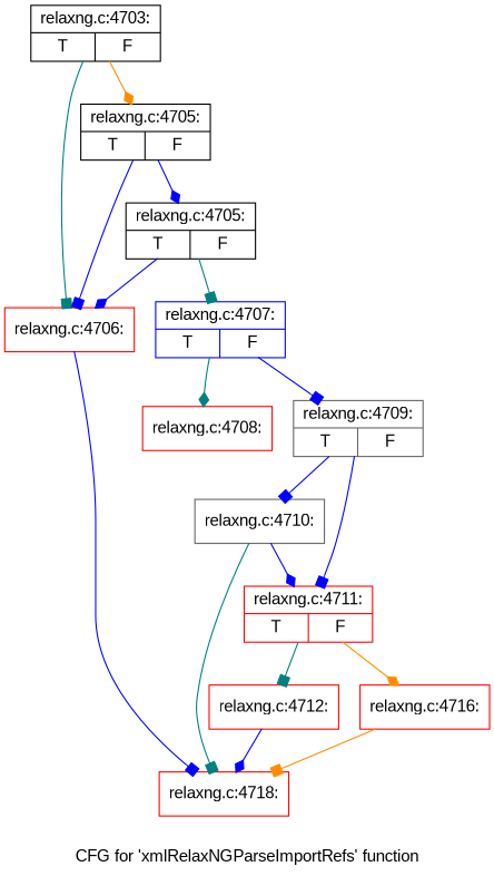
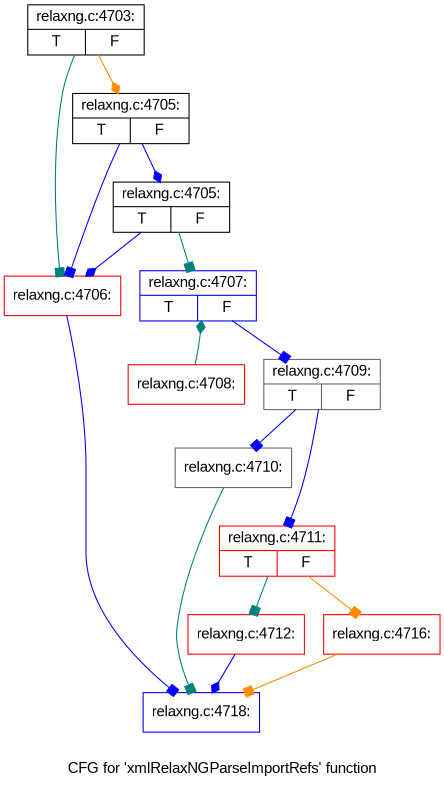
  digraph {
    fontname="Liberation Sans"
    label="CFG for 'xmlRelaxNGParseImportRefs' function"
    node [color=red fontname="Liberation Sans" shape=record]
    edge [arrowhead=box color=blue fontname="Liberation Sans"]
    n1 [color=black label="{relaxng.c:4703:|{<s0>T|<s1>F}}"]
    n2 [label="{relaxng.c:4706:}"]
    n3 [color=black label="{relaxng.c:4705:|{<s0>T|<s1>F}}"]
-   n4 [label="{relaxng.c:4718:}"]
+   n4 [color=blue label="{relaxng.c:4718:}"]
    n5 [color=black label="{relaxng.c:4705:|{<s0>T|<s1>F}}"]
    n6 [color=blue label="{relaxng.c:4707:|{<s0>T|<s1>F}}"]
    n7 [label="{relaxng.c:4708:}"]
    n8 [color=gray40 label="{relaxng.c:4709:|{<s0>T|<s1>F}}"]
    n9 [color=gray40 label="{relaxng.c:4710:}"]
    n10 [label="{relaxng.c:4711:|{<s0>T|<s1>F}}"]
    n11 [label="{relaxng.c:4712:}"]
    n12 [label="{relaxng.c:4716:}"]
    n1 -> n2 [color=teal]
    n1 -> n3 [arrowhead=diamond color=darkorange]
    n2 -> n4
    n3 -> n2
    n3 -> n5 [arrowhead=diamond]
    n5 -> n2 [arrowhead=diamond]
    n5 -> n6 [color=teal]
-   n6 -> n7 [arrowhead=diamond color=teal]
+   n7 -> n6 [arrowhead=diamond color=teal]
    n6 -> n8
    n8 -> n9
    n8 -> n10
    n9 -> n4 [color=teal]
-   n9 -> n10 [arrowhead=diamond]
    n10 -> n11 [color=teal]
-   n10 -> n12 [arrowhead=diamond color=darkorange]
+   n10 -> n12 [color=darkorange]
    n11 -> n4 [arrowhead=diamond]
    n12 -> n4 [color=darkorange]
  }
